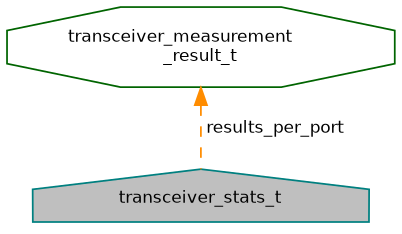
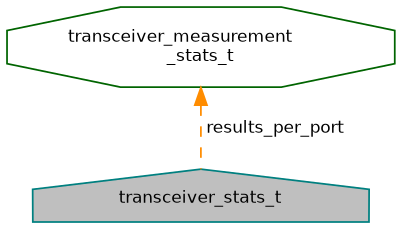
  digraph {
    node [fontname=Helvetica fontsize=10]
    n1 [color=teal fillcolor=grey75 fontcolor=black height=0.2 label=transceiver_stats_t shape=house style=filled width=0.4]
-   n2 [color=darkgreen height=0.2 label="transceiver_measurement\l_result_t" shape=octagon width=0.4]
+   n2 [color=darkgreen height=0.2 label="transceiver_measurement\l_stats_t" shape=octagon width=0.4]
    n2 -> n1 [color=darkorange dir=back fontname=Helvetica fontsize=10 label=" results_per_port" labelfontname=Helvetica labelfontsize=10 style=dashed]
  }
